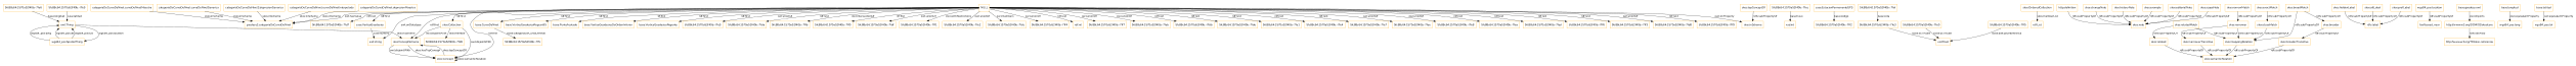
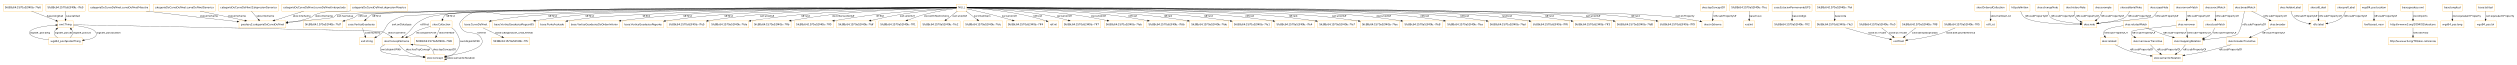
  digraph {
    fontname=Nunito
    rankdir=TB
    node [color=orange fontname=Nunito shape=rectangle]
    edge [fontname=Nunito]
    "base:VerticeGeodesico"
    "xsd:string"
    "5fc88c64:1570a52f40b:-7fe6"
    "owl:Thing"
    "wgs84_pos:SpatialThing"
    "skos:ConceptScheme"
    "5fc88c64:1570a52f40b:-7fec"
    "xsd:int"
    "base:EstacionPermanenteGPS"
    "5fc88c64:1570a52f40b:-7ff2"
    "base:CurvaDeNivel"
    "5fc88c64:1570a52f40b:-7ffc"
    "5fc88c64:1570a52f40b:-7fef"
    "5fc88c64:1570a52f40b:-7fe3"
    "5fc88c64:1570a52f40b:-7fe0"
    "xsd:float"
+   "5fc88c64:1570a52f40b:-7ff8"
    "5fc88c64:1570a52f40b:-7ff5"
    "5fc88c64:1570a52f40b:-7fe9"
    "skos:OrderedCollection"
    "rdf:List"
    "skos:Collection"
    "5fc88c64:1570a52f40b:-7fd9"
    "skos:Concept"
    n25 [label="http:definition"]
    "skos:note"
    "skos:relatedMatch"
    "skos:related"
    "skos:mappingRelation"
    "skos:semanticRelation"
    "categoriaDeCurvaDeNivel:curvaDeNivelMaestra"
    "geodesy2:categoriaDeCurvaDeNivel"
    "skos:changeNote"
    "skos:hiddenLabel"
    "rdfs:label"
    "skos:altLabel"
    "wgs84_pos:location"
    "foaf:based_near"
    "skos:narrower"
    "skos:narrowerTransitive"
    "skos:broaderTransitive"
    "skos:broader"
    "categoriaDeCurvaDeNivel:curvaDeNivelGenerica"
    "skos:historyNote"
    "skos:broadMatch"
    "http://www.w3.org/2004/02/skos/core"
    "http://www.w3.org/TR/skos-reference/"
    "categoriaDeCurvaDeNivel2:depresionGenerica"
    NULL
    "base:VerticeGeodesicoRegcan95"
    "base:PuntoAcotado"
    "base:VerticeGeodesicoDeOrdenInferior"
    "base:VerticeGeodesicoRegente"
    "5fc88c64:1570a52f40b:-7fe5"
    "5fc88c64:1570a52f40b:-7fda"
    "5fc88c64:1570a52f40b:-7ffb"
    "5fc88c64:1570a52f40b:-7ff0"
    "5fc88c64:1570a52f40b:-7fdf"
    "5fc88c64:1570a52f40b:-7ff1"
    "5fc88c64:1570a52f40b:-7fe2"
    "5fc88c64:1570a52f40b:-7fdc"
    "5fc88c64:1570a52f40b:-7ff4"
    "rdf:nil"
    "5fc88c64:1570a52f40b:-7ff7"
    "5fc88c64:1570a52f40b:-7feb"
    "5fc88c64:1570a52f40b:-7fdb"
    "5fc88c64:1570a52f40b:-7fde"
    "5fc88c64:1570a52f40b:-7fe1"
    "5fc88c64:1570a52f40b:-7fe4"
    "5fc88c64:1570a52f40b:-7fe7"
    "5fc88c64:1570a52f40b:-7fee"
    "5fc88c64:1570a52f40b:-7fe8"
    "5fc88c64:1570a52f40b:-7fea"
    "5fc88c64:1570a52f40b:-7fed"
    "5fc88c64:1570a52f40b:-7ff6"
    "5fc88c64:1570a52f40b:-7ff3"
    "5fc88c64:1570a52f40b:-7fd8"
    "5fc88c64:1570a52f40b:-7ff9"
    "5fc88c64:1570a52f40b:-7fd7"
    "skos:inScheme"
    "skos:prefLabel"
    "skos:narrowMatch"
    "skos:example"
    "categoriaDeCurvaDeNivel:curvaDeNivelInterpolada"
    "base:geodesy.owl"
    "base:longitud"
    "wgs84_pos:long"
    "skos:topConceptOf"
    "skos:exactMatch"
    "skos:closeMatch"
    "skos:editorialNote"
    "base:latitud"
    "wgs84_pos:lat"
    "categoriaDeCurvaDeNivel:depresionMaestra"
    "skos:scopeNote"
    "base:VerticeGeodesico" -> "xsd:string" [label="base:numero"]
    "5fc88c64:1570a52f40b:-7fe6" -> "owl:Thing" [label="base:longitud"]
    "owl:Thing" -> "wgs84_pos:SpatialThing" [label="wgs84_pos:location"]
    "owl:Thing" -> "skos:ConceptScheme" [label="skos:inScheme"]
    "wgs84_pos:SpatialThing" -> "owl:Thing" [label="wgs84_pos:long"]
    "wgs84_pos:SpatialThing" -> "owl:Thing" [label="wgs84_pos:alt"]
    "wgs84_pos:SpatialThing" -> "owl:Thing" [label="wgs84_pos:lat"]
    "skos:ConceptScheme" -> "skos:Concept" [label="owl:disjointWith"]
    "skos:ConceptScheme" -> "skos:Concept" [label="skos:hasTopConcept"]
    "5fc88c64:1570a52f40b:-7fec" -> "xsd:int" [label="base:huso"]
    "base:EstacionPermanenteGPS" -> "5fc88c64:1570a52f40b:-7ff2" [label="base:codigo"]
    "base:CurvaDeNivel" -> "5fc88c64:1570a52f40b:-7ffc" [label="base:categoriaDeCurvaDeNivel"]
    "5fc88c64:1570a52f40b:-7fef" -> "5fc88c64:1570a52f40b:-7fe3" [label="base:cota"]
    "5fc88c64:1570a52f40b:-7fe3" -> "xsd:float" [label="base:xETRS89"]
    "5fc88c64:1570a52f40b:-7fe0" -> "xsd:float" [label="base:yETRS89"]
+   "5fc88c64:1570a52f40b:-7ff8" -> "xsd:float" [label="base:altitudElipsoidal"]
    "5fc88c64:1570a52f40b:-7ff5" -> "xsd:float" [label="base:altitudOrtometrica"]
    "5fc88c64:1570a52f40b:-7fe9" -> "owl:Thing" [label="base:latitud"]
    "skos:OrderedCollection" -> "rdf:List" [label="skos:memberList"]
    "skos:Collection" -> "skos:ConceptScheme" [label="owl:disjointWith"]
    "skos:Collection" -> "5fc88c64:1570a52f40b:-7fd9" [label="skos:member"]
    "skos:Collection" -> "skos:Concept" [label="owl:disjointWith"]
    "skos:Concept" -> "skos:ConceptScheme" [label="skos:topConceptOf"]
    "skos:Concept" -> "skos:Concept" [label="skos:semanticRelation"]
    n25 -> "skos:note" [label="rdfs:subPropertyOf"]
    "skos:relatedMatch" -> "skos:related" [label="rdfs:subPropertyOf"]
    "skos:relatedMatch" -> "skos:mappingRelation" [label="rdfs:subPropertyOf"]
    "skos:related" -> "skos:semanticRelation" [label="rdfs:subPropertyOf"]
    "skos:mappingRelation" -> "skos:semanticRelation" [label="rdfs:subPropertyOf"]
    "categoriaDeCurvaDeNivel:curvaDeNivelMaestra" -> "geodesy2:categoriaDeCurvaDeNivel" [label="skos:inScheme"]
    "skos:changeNote" -> "skos:note" [label="rdfs:subPropertyOf"]
    "skos:hiddenLabel" -> "rdfs:label" [label="rdfs:subPropertyOf"]
    "skos:altLabel" -> "rdfs:label" [label="rdfs:subPropertyOf"]
    "wgs84_pos:location" -> "foaf:based_near" [label="rdfs:subPropertyOf"]
    "skos:narrower" -> "skos:mappingRelation" [label="rdfs:subPropertyOf"]
    "skos:narrower" -> "skos:narrowerTransitive" [label="rdfs:subPropertyOf"]
    "skos:narrowerTransitive" -> "skos:semanticRelation" [label="rdfs:subPropertyOf"]
    "skos:broaderTransitive" -> "skos:semanticRelation" [label="rdfs:subPropertyOf"]
    "skos:broader" -> "skos:broaderTransitive" [label="rdfs:subPropertyOf"]
    "categoriaDeCurvaDeNivel:curvaDeNivelGenerica" -> "geodesy2:categoriaDeCurvaDeNivel" [label="skos:inScheme"]
    "skos:historyNote" -> "skos:note" [label="rdfs:subPropertyOf"]
    "skos:broadMatch" -> "skos:mappingRelation" [label="rdfs:subPropertyOf"]
    "skos:broadMatch" -> "skos:broader" [label="rdfs:subPropertyOf"]
    "http://www.w3.org/2004/02/skos/core" -> "http://www.w3.org/TR/skos-reference/" [label="rdfs:seeAlso"]
    "categoriaDeCurvaDeNivel2:depresionGenerica" -> "geodesy2:categoriaDeCurvaDeNivel" [label="skos:inScheme"]
    NULL -> "base:VerticeGeodesico" [label="rdf:first"]
    NULL -> "xsd:string" [label="owl:onDatatype"]
    NULL -> "skos:ConceptScheme" [label="rdf:first"]
    NULL -> "base:CurvaDeNivel" [label="rdf:first"]
    NULL -> "skos:Collection" [label="rdf:first"]
    NULL -> "skos:Concept" [label="rdf:first"]
    NULL -> "geodesy2:categoriaDeCurvaDeNivel" [label="owl:hasValue"]
    NULL -> "base:VerticeGeodesicoRegcan95" [label="rdf:first"]
    NULL -> "base:PuntoAcotado" [label="rdf:first"]
    NULL -> "base:VerticeGeodesicoDeOrdenInferior" [label="rdf:first"]
    NULL -> "base:VerticeGeodesicoRegente" [label="rdf:first"]
    NULL -> "5fc88c64:1570a52f40b:-7fe5" [label="owl:unionOf"]
    NULL -> "5fc88c64:1570a52f40b:-7fda" [label="rdf:rest"]
    NULL -> "5fc88c64:1570a52f40b:-7ffb" [label="owl:intersectionOf"]
    NULL -> "5fc88c64:1570a52f40b:-7ff0" [label="rdf:first"]
    NULL -> "5fc88c64:1570a52f40b:-7fdf" [label="owl:unionOf"]
    NULL -> "5fc88c64:1570a52f40b:-7ff1" [label="owl:withRestrictions"]
    NULL -> "5fc88c64:1570a52f40b:-7fe2" [label="owl:unionOf"]
    NULL -> "5fc88c64:1570a52f40b:-7fdc" [label="owl:members"]
    NULL -> "5fc88c64:1570a52f40b:-7ff4" [label="owl:unionOf"]
    NULL -> "rdf:nil" [label="rdf:rest"]
    NULL -> "5fc88c64:1570a52f40b:-7ff7" [label="owl:unionOf"]
    NULL -> "5fc88c64:1570a52f40b:-7feb" [label="owl:unionOf"]
    NULL -> "5fc88c64:1570a52f40b:-7fdb" [label="rdf:rest"]
    NULL -> "5fc88c64:1570a52f40b:-7fde" [label="rdf:rest"]
    NULL -> "5fc88c64:1570a52f40b:-7fe1" [label="rdf:rest"]
    NULL -> "5fc88c64:1570a52f40b:-7fe4" [label="rdf:rest"]
    NULL -> "5fc88c64:1570a52f40b:-7fe7" [label="rdf:rest"]
    NULL -> "5fc88c64:1570a52f40b:-7fee" [label="owl:unionOf"]
    NULL -> "5fc88c64:1570a52f40b:-7fe8" [label="owl:unionOf"]
    NULL -> "5fc88c64:1570a52f40b:-7fea" [label="rdf:rest"]
    NULL -> "5fc88c64:1570a52f40b:-7fed" [label="rdf:rest"]
-   NULL -> "5fc88c64:1570a52f40b:-7ff6" [label="rdf:rest"]
+   NULL -> "5fc88c64:1570a52f40b:-7ff6" [label="rest:rest"]
    NULL -> "5fc88c64:1570a52f40b:-7ff3" [label="rdf:rest"]
    NULL -> "5fc88c64:1570a52f40b:-7fd8" [label="owl:unionOf"]
    NULL -> "5fc88c64:1570a52f40b:-7ff9" [label="rdf:rest"]
    NULL -> "5fc88c64:1570a52f40b:-7fd7" [label="rdf:rest"]
    NULL -> "skos:inScheme" [label="owl:onProperty"]
    "skos:prefLabel" -> "rdfs:label" [label="rdfs:subPropertyOf"]
    "skos:narrowMatch" -> "skos:narrower" [label="rdfs:subPropertyOf"]
    "skos:example" -> "skos:note" [label="rdfs:subPropertyOf"]
    "categoriaDeCurvaDeNivel:curvaDeNivelInterpolada" -> "geodesy2:categoriaDeCurvaDeNivel" [label="skos:inScheme"]
    "base:geodesy.owl" -> "http://www.w3.org/2004/02/skos/core" [label="owl:imports"]
    "base:longitud" -> "wgs84_pos:long" [label="owl:equivalentProperty"]
    "skos:topConceptOf" -> "skos:inScheme" [label="rdfs:subPropertyOf"]
    "skos:exactMatch" -> "skos:closeMatch" [label="rdfs:subPropertyOf"]
    "skos:closeMatch" -> "skos:mappingRelation" [label="rdfs:subPropertyOf"]
    "skos:editorialNote" -> "skos:note" [label="rdfs:subPropertyOf"]
    "base:latitud" -> "wgs84_pos:lat" [label="owl:equivalentProperty"]
    "categoriaDeCurvaDeNivel:depresionMaestra" -> "geodesy2:categoriaDeCurvaDeNivel" [label="skos:inScheme"]
    "skos:scopeNote" -> "skos:note" [label="rdfs:subPropertyOf"]
  }
